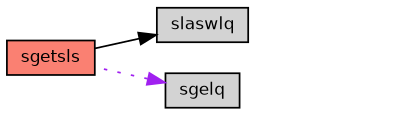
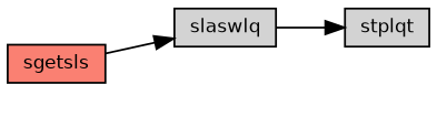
  digraph {
    rankdir=RL
    node [color=black fillcolor=lightgrey fontname=Helvetica fontsize=10 shape=record style=filled]
    edge [color=black dir=back fontname=Helvetica fontsize=10 labelfontname=Helvetica labelfontsize=10 style=solid]
+   n1 [fontcolor=black height=0.2 label=stplqt width=0.4]
    n2 [height=0.2 label=slaswlq width=0.4]
    n3 [fillcolor=salmon height=0.2 label=sgetsls width=0.4]
-   n4 [height=0.2 label=sgelq width=0.4]
+   n1 -> n2
    n2 -> n3
-   n4 -> n3 [color=purple style=dotted]
  }
